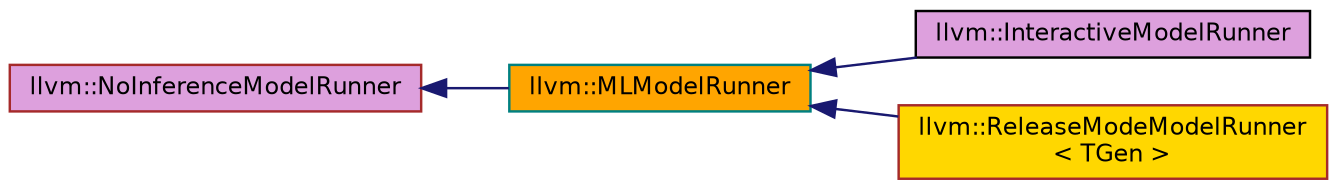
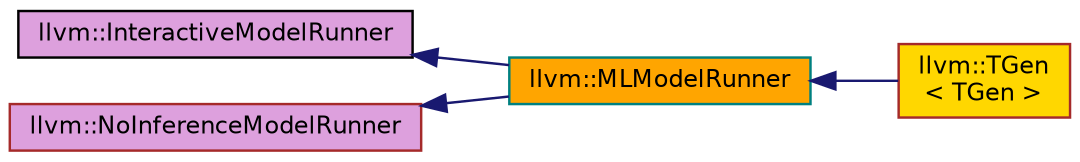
  digraph {
    rankdir=LR
    node [color=brown fillcolor=plum fontname=Helvetica fontsize=10 shape=record style=filled]
    edge [color=midnightblue dir=back fontname=Helvetica fontsize=10 labelfontname=Helvetica labelfontsize=10 style=solid]
    n1 [color=teal fillcolor=orange fontcolor=black height=0.2 label="llvm::MLModelRunner" width=0.4]
    n2 [color=black height=0.2 label="llvm::InteractiveModelRunner" width=0.4]
-   n3 [fillcolor=gold height=0.2 label="llvm::ReleaseModeModelRunner\l\< TGen \>" width=0.4]
+   n3 [fillcolor=gold height=0.2 label="llvm::TGen\l\< TGen \>" width=0.4]
    n4 [height=0.2 label="llvm::NoInferenceModelRunner" width=0.4]
-   n1 -> n2
+   n2 -> n1
    n1 -> n3
    n4 -> n1
  }
